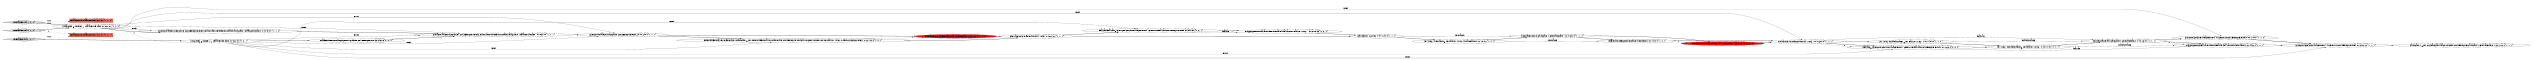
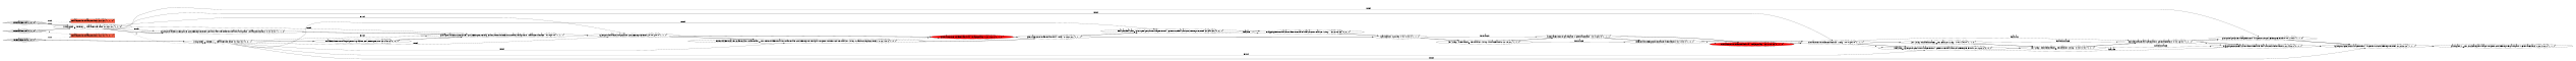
  digraph {
    rankdir=LR
    node [fillcolor=white shape=ellipse style=filled]
    edge [style=bold]
    n1 [label="idealState = _gSetupTool.getClusterManagementTool().getResourceIdealState(CLUSTER_NAME,testDb)@@@16@@@['0', '0', '1']"]
    n2 [label="verifyAssignmentInIdealStateWithPersistEnabled(idealState,excludedInstances)@@@19@@@['0', '0', '1']"]
    n3 [label="Set<String> excludedInstances = new HashSet<String>()@@@17@@@['1', '1', '1']"]
    n4 [label="_gSetupTool.getClusterManagementTool().dropResource(CLUSTER_NAME,testDb)@@@20@@@['1', '1', '1']"]
    n5 [label="excludedInstances.add(_participants(0(.getInstanceName())@@@18@@@['1', '1', '1']"]
    n6 [label="verifyAssignmentInIdealStateWithPersistEnabled(idealState,new HashSet<String>())@@@10@@@['0', '0', '1']"]
    n7 [label="_participants(0(.syncStop()@@@11@@@['1', '1', '1']"]
    n8 [label="liveInstances.remove(_participants(0(.getInstanceName())@@@13@@@['1', '1', '1']"]
    n9 [label="Set<String> liveInstances = new HashSet<String>(_instanceNames)@@@12@@@['1', '1', '1']"]
    n10 [label="verifierBuilder.setExpectLiveInstances(liveInstances)@@@14@@@['1', '0', '1']"]
    n11 [fillcolor=red label="Assert.assertTrue(verifierBuilder.build().verifyByPolling())@@@12@@@['0', '1', '0']"]
    n12 [label="Assert.assertTrue(verifierBuilder.build().verify())@@@15@@@['1', '1', '1']"]
    n13 [label="Set<String> excludedInstances = new HashSet<String>()@@@14@@@['1', '1', '0']"]
    n14 [label="_participants(0( = new MockParticipantManager(ZK_ADDR,CLUSTER_NAME,_participants(0(.getInstanceName())@@@21@@@['1', '1', '1']"]
    n15 [label="_gSetupTool.getClusterManagementTool().dropResource(CLUSTER_NAME,testDb)@@@17@@@['1', '1', '0']"]
    n16 [fillcolor=tomato label="RebalanceMode rebalanceMode@@@2@@@['0', '0', '1']" shape=box]
    n17 [label="Assert.assertTrue(verifierBuilder.build().verify())@@@8@@@['1', '1', '1']"]
    n18 [label="IdealState idealState = _gSetupTool.getClusterManagementTool().getResourceIdealState(CLUSTER_NAME,testDb)@@@9@@@['0', '0', '1']"]
    n19 [fillcolor=lightgray label="testDisablePersist['0', '1', '0']" shape=diamond]
    n20 [fillcolor=tomato label="RebalanceMode rebalanceMode@@@2@@@['1', '1', '0']" shape=box]
    n21 [label="String testDb = \"TestDB2-\" + rebalanceMode.name()@@@3@@@['1', '1', '0']"]
    n22 [label="_gSetupTool.addResourceToCluster(CLUSTER_NAME,testDb,5,BuiltInStateModelDefinitions.LeaderStandby.name(),rebalanceMode.name())@@@5@@@['1', '1', '1']"]
    n23 [label="_gSetupTool.rebalanceStorageCluster(CLUSTER_NAME,testDb,3)@@@6@@@['1', '1', '1']"]
    n24 [label="String testDb = \"TestDB1-\" + rebalanceMode.name()@@@3@@@['0', '0', '1']"]
    n25 [label="_gSetupTool.addResourceToCluster(CLUSTER_NAME,testDb,5,BuiltInStateModelDefinitions.LeaderStandby.name(),rebalanceMode.name())@@@4@@@['1', '1', '0']"]
    n26 [label="BestPossibleExternalViewVerifier.Builder verifierBuilder = new BestPossibleExternalViewVerifier.Builder(CLUSTER_NAME).setZkAddr(ZK_ADDR).setResources(new HashSet<String>(Collections.singleton(testDb)))@@@7@@@['1', '0', '1']"]
    n27 [fillcolor=red label="Assert.assertTrue(verifierBuilder.build().verifyByPolling())@@@7@@@['0', '1', '0']"]
    n28 [fillcolor=lightgray label="testDisablePersist['1', '0', '0']" shape=diamond]
    n29 [label="enablePersistBestPossibleAssignment(_gZkClient,CLUSTER_NAME,true)@@@4@@@['0', '0', '1']"]
    n30 [fillcolor=lightgray label="testEnablePersist['0', '0', '1']" shape=diamond]
    n1 -> n2 [label=idealState style=solid]
    n1 -> n3
    n2 -> n4
    n3 -> n2 [label=excludedInstances style=solid]
    n3 -> n5
    n4 -> n14
    n5 -> n2 [label=0 style=dashed]
    n5 -> n2
    n5 -> n15
    n6 -> n7
    n7 -> n8 [label=liveInstances style=solid]
    n7 -> n9
    n8 -> n10
    n8 -> n11
    n9 -> n8
    n9 -> n10 [label=liveInstances style=solid]
    n10 -> n11 [label=0 style=dashed]
    n10 -> n12
    n11 -> n12
    n12 -> n1
    n12 -> n1 [label=0 style=dashed]
    n12 -> n5 [label=idealState style=solid]
    n12 -> n13
    n13 -> n3
    n13 -> n5 [label=excludedInstances style=solid]
    n15 -> n4
    n17 -> n7
    n17 -> n18
    n18 -> n6
    n18 -> n6 [label=idealState style=solid]
    n19 -> n16 [label=0 style=dashed]
    n19 -> n20 [label=true style=dotted]
    n19 -> n21
    n21 -> n12 [label=testDb style=solid]
    n21 -> n15 [label=testDb style=solid]
    n21 -> n22 [label=testDb style=solid]
    n21 -> n23 [label=testDb style=solid]
    n21 -> n24 [label=0 style=dashed]
    n21 -> n25
    n21 -> n25 [label=testDb style=solid]
    n22 -> n23
    n23 -> n26
    n23 -> n27
    n24 -> n1 [label=testDb style=solid]
    n24 -> n4 [label=testDb style=solid]
    n24 -> n18 [label=testDb style=solid]
    n24 -> n22 [label=testDb style=solid]
    n24 -> n23 [label=testDb style=solid]
    n24 -> n26 [label=testDb style=solid]
    n24 -> n29
    n25 -> n22
    n26 -> n17
    n26 -> n27 [label=0 style=dashed]
    n27 -> n17
-   n28 -> n20 [label=true style=dotted]
+   n28 -> n20 [label=testDb style=dotted]
    n28 -> n21
    n29 -> n22
    n30 -> n16 [label=true style=dotted]
    n30 -> n24
  }
